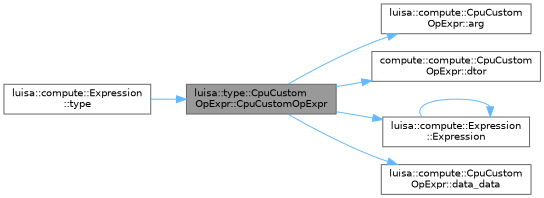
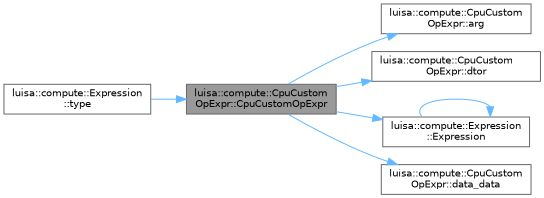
  digraph {
    rankdir=LR
    node [color=grey40 fillcolor=white fontname=Helvetica fontsize=10 shape=box style=filled]
    edge [color=steelblue1 fontname=Helvetica fontsize=10 labelfontname=Helvetica labelfontsize=10 style=solid]
-   n1 [color=gray40 fillcolor=grey60 fontcolor=black height=0.2 label="luisa::type::CpuCustom\lOpExpr::CpuCustomOpExpr" width=0.4]
+   n1 [color=gray40 fillcolor=grey60 fontcolor=black height=0.2 label="luisa::compute::CpuCustom\lOpExpr::CpuCustomOpExpr" width=0.4]
    n2 [height=0.2 label="luisa::compute::CpuCustom\lOpExpr::arg" width=0.4]
-   n3 [height=0.2 label="compute::compute::CpuCustom\lOpExpr::dtor" width=0.4]
+   n3 [height=0.2 label="luisa::compute::CpuCustom\lOpExpr::dtor" width=0.4]
    n4 [height=0.2 label="luisa::compute::Expression\l::Expression" width=0.4]
    n5 [height=0.2 label="luisa::compute::CpuCustom\lOpExpr::data_data" width=0.4]
    n6 [height=0.2 label="luisa::compute::Expression\l::type" width=0.4]
    n1 -> n2
    n1 -> n3
    n1 -> n4
    n1 -> n5
    n4 -> n4
    n6 -> n1
  }
